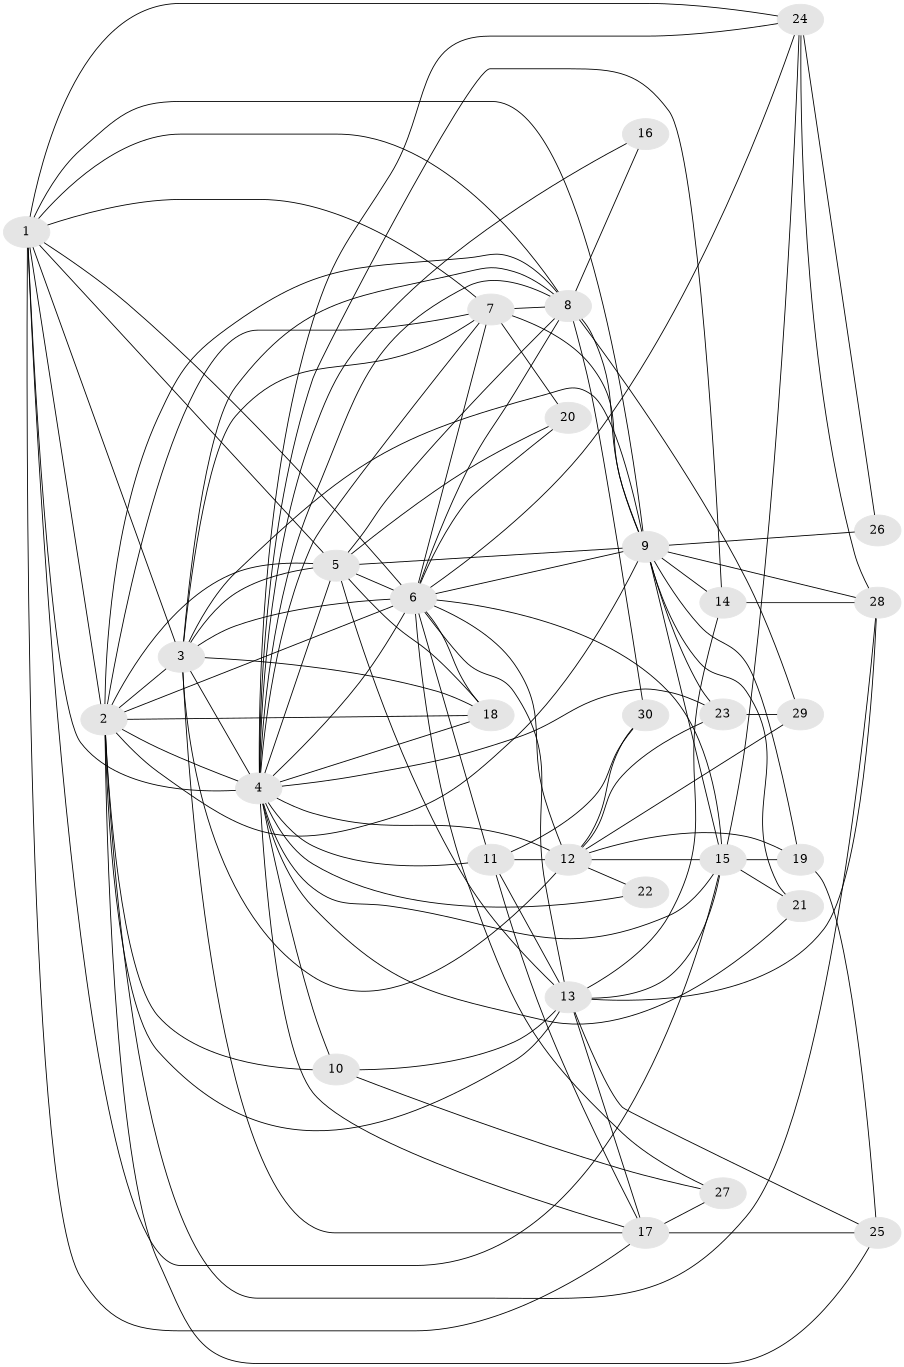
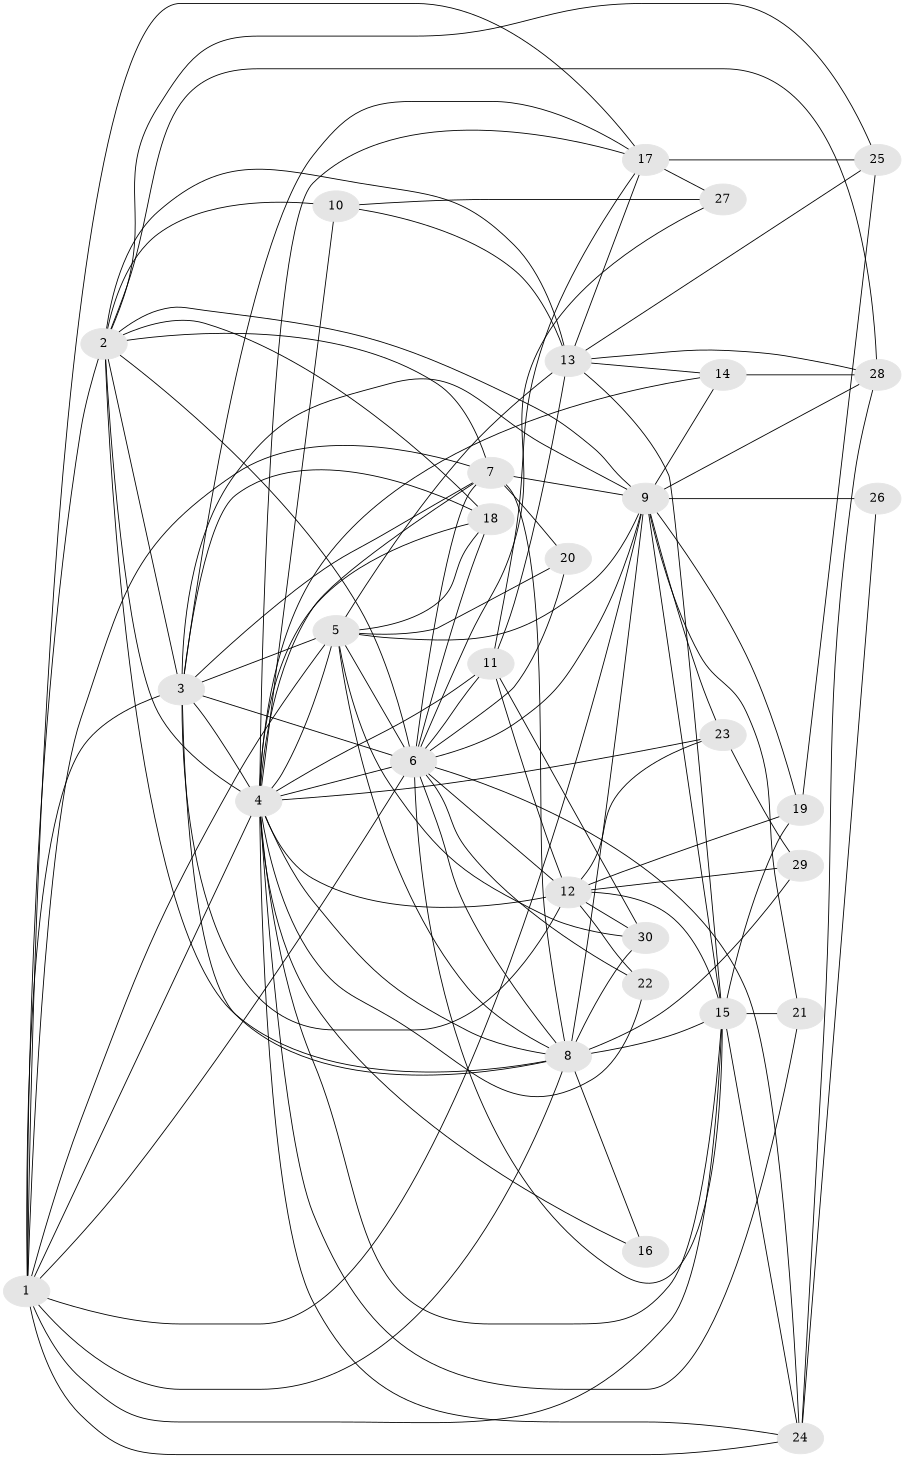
  graph {
    rankdir=LR
    node [color=gray90 style=filled]
    edge [weight=1.0]
    1
    2
    3
    4
    5
    6
    7
    8
    9
    15
    17
    24
    10
    13
    18
    25
    28
    12
    11
    14
    16
    21
    22
    23
    20
    27
    29
    30
    19
    26
    1 -- 2 [weight=2.0]
    1 -- 3
    1 -- 4 [weight=2.0]
    1 -- 5
    1 -- 6
    1 -- 7
    1 -- 8
    1 -- 9
    1 -- 15
    1 -- 17
    1 -- 24 [weight=5.0]
    2 -- 3 [weight=3.0]
    2 -- 4 [weight=3.0]
-   2 -- 5 [weight=2.0]
+   30 -- 5 [weight=2.0]
    2 -- 6 [weight=2.0]
    2 -- 7 [weight=3.0]
    2 -- 8 [weight=2.0]
    2 -- 9 [weight=3.0]
    2 -- 10 [weight=4.0]
    2 -- 13
    2 -- 18
    2 -- 25
    2 -- 28
    3 -- 4
    3 -- 5
    3 -- 6 [weight=2.0]
    3 -- 7
    3 -- 8
    3 -- 9
    3 -- 17 [weight=2.0]
    3 -- 18
    3 -- 12 [weight=8.0]
    4 -- 5
    4 -- 6
    4 -- 7
    4 -- 8
    4 -- 15
    4 -- 17
    4 -- 24
    4 -- 10 [weight=3.0]
    4 -- 18 [weight=2.0]
    4 -- 12 [weight=2.0]
    4 -- 11
    4 -- 14
    4 -- 16 [weight=2.0]
    4 -- 21
    4 -- 22 [weight=2.0]
    4 -- 23
    5 -- 6
    5 -- 8 [weight=2.0]
    5 -- 9
    5 -- 13 [weight=10.0]
    5 -- 18
    5 -- 20
    6 -- 7
    6 -- 8
    6 -- 9 [weight=2.0]
    6 -- 15
    6 -- 24
-   6 -- 13
+   6 -- 22
    6 -- 18
    6 -- 12 [weight=2.0]
    6 -- 11 [weight=5.0]
    6 -- 20
    6 -- 27
    7 -- 8 [weight=2.0]
    7 -- 9 [weight=8.0]
    7 -- 20
    8 -- 9 [weight=3.0]
+   8 -- 15
    8 -- 16
    8 -- 29
    8 -- 30
    9 -- 15
    9 -- 28
    9 -- 14 [weight=2.0]
    9 -- 21
    9 -- 23 [weight=2.0]
    9 -- 19
    9 -- 26 [weight=2.0]
    15 -- 24
    15 -- 21
    15 -- 19 [weight=3.0]
    17 -- 25 [weight=3.0]
    17 -- 27
    24 -- 28
    24 -- 26
    10 -- 13
    10 -- 27 [weight=2.0]
    13 -- 15 [weight=2.0]
    13 -- 17
    13 -- 25
    13 -- 28
    13 -- 14 [weight=4.0]
    12 -- 15 [weight=2.0]
    12 -- 22 [weight=2.0]
    12 -- 23
    12 -- 29
    12 -- 30
    12 -- 19
    11 -- 17 [weight=2.0]
    11 -- 13
    11 -- 12
    11 -- 30
    14 -- 28
    23 -- 29
    19 -- 25
  }
